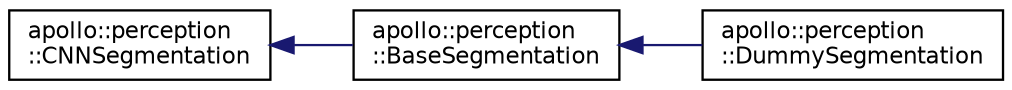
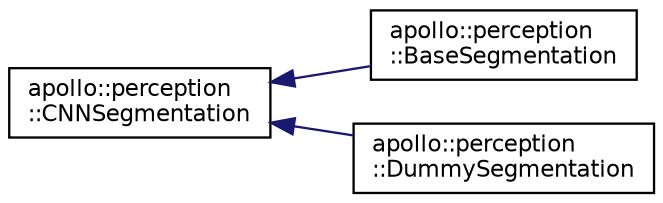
  digraph {
    rankdir=LR
    node [color=black fillcolor=white fontname=Helvetica fontsize=10 shape=record style=filled]
    edge [color=midnightblue dir=back fontname=Helvetica fontsize=10 labelfontname=Helvetica labelfontsize=10 style=solid]
    n1 [height=0.2 label="apollo::perception\l::BaseSegmentation" width=0.4]
    n2 [height=0.2 label="apollo::perception\l::DummySegmentation" width=0.4]
    n3 [height=0.2 label="apollo::perception\l::CNNSegmentation" width=0.4]
-   n1 -> n2
+   n3 -> n2
    n3 -> n1
  }
